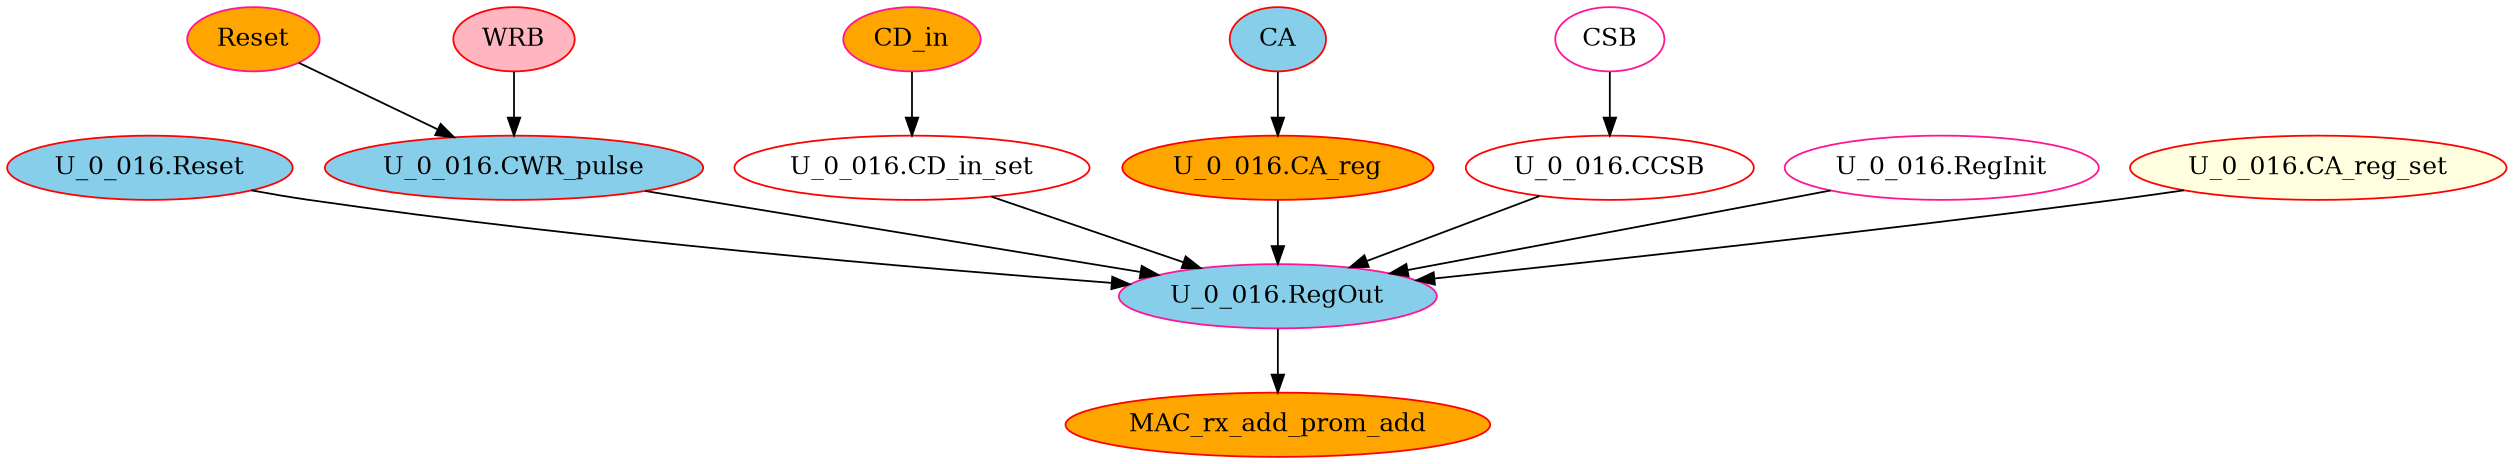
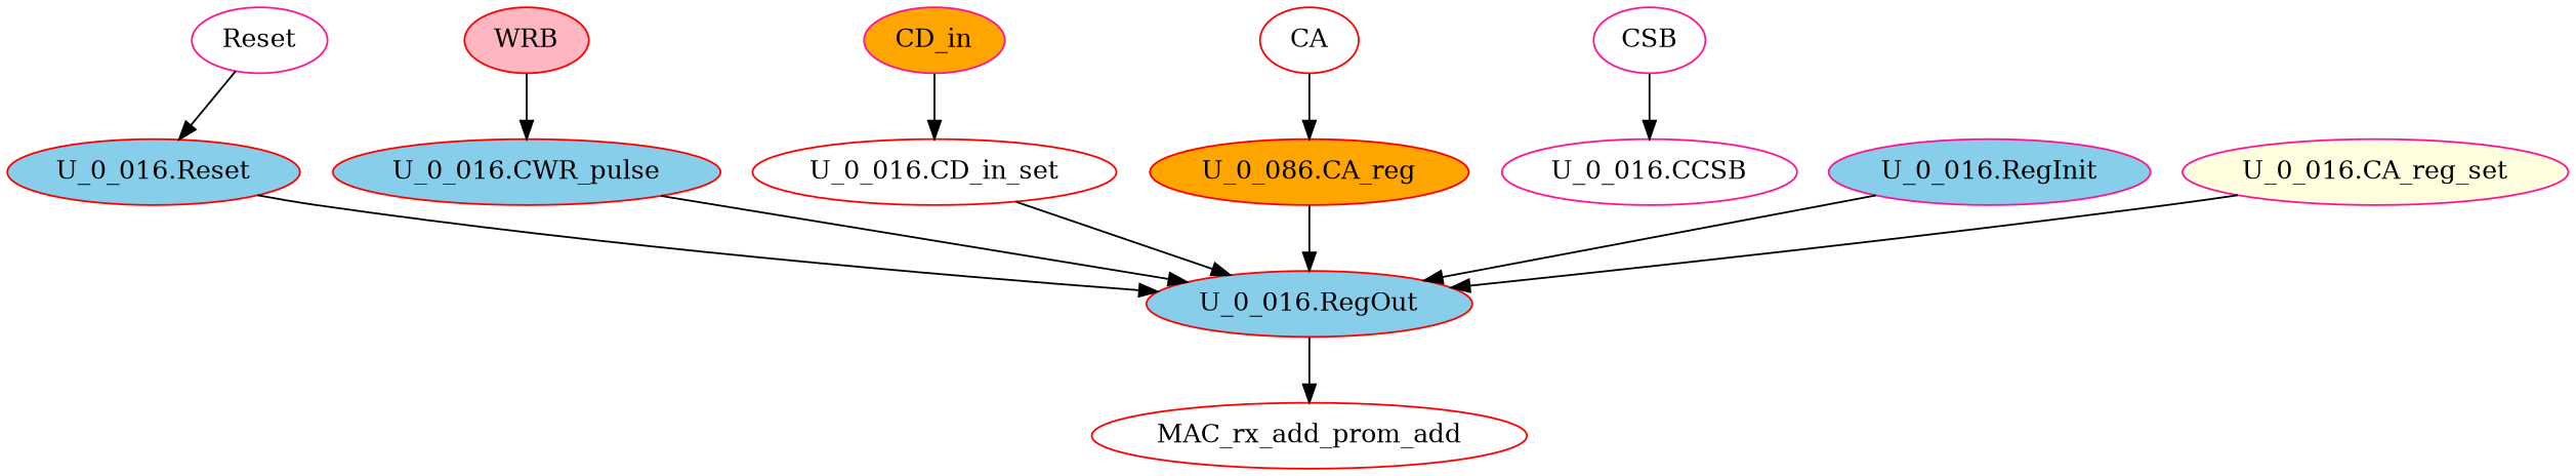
  strict digraph {
    node [color=red complexity=4 fillcolor=skyblue importance=0.0171685902472 rank=0.00429214756179 style=filled]
-   Reset [color=deeppink complexity=1 fillcolor=orange importance=0.0308170945521 rank=0.0308170945521]
+   Reset [color=deeppink complexity=1 fillcolor=white importance=0.0308170945521 rank=0.0308170945521]
    "U_0_016.Reset" [complexity=1 importance=0.029063591725 rank=0.029063591725]
-   "U_0_016.RegOut" [color=deeppink complexity=0 importance=0.0136486911662 rank=0.0]
-   MAC_rx_add_prom_add [complexity=0 fillcolor=orange importance=0.00571852560641 rank=0.0]
+   "U_0_016.RegOut" [complexity=0 importance=0.0136486911662 rank=0.0]
+   MAC_rx_add_prom_add [complexity=0 fillcolor=white importance=0.00571852560641 rank=0.0]
    WRB [fillcolor=lightpink]
    "U_0_016.CWR_pulse" [importance=0.01541508742 rank=0.00385377185501]
    n7 [complexity=2 fillcolor=white importance=0.0154295925251 label="U_0_016.CD_in_set" rank=0.00771479626255]
    CD_in [color=deeppink complexity=2 fillcolor=orange importance=0.0171830953522 rank=0.00859154767611]
-   CA
-   "U_0_016.CA_reg" [fillcolor=orange importance=0.01541508742 rank=0.00385377185501]
-   "U_0_016.CCSB" [fillcolor=white importance=0.01541508742 rank=0.00385377185501]
-   "U_0_016.RegInit" [color=deeppink complexity=2 fillcolor=white importance=0.0154021939933 rank=0.00770109699667]
-   "U_0_016.CA_reg_set" [fillcolor=lightyellow importance=0.0154021939933 rank=0.00385054849833]
+   CA [fillcolor=white]
+   "U_0_016.CA_reg" [fillcolor=orange importance=0.01541508742 rank=0.00385377185501 label="U_0_086.CA_reg"]
+   "U_0_016.CCSB" [color=deeppink fillcolor=white importance=0.01541508742 rank=0.00385377185501]
+   "U_0_016.RegInit" [color=deeppink complexity=2 importance=0.0154021939933 rank=0.00770109699667]
+   "U_0_016.CA_reg_set" [color=deeppink fillcolor=lightyellow importance=0.0154021939933 rank=0.00385054849833]
    CSB [color=deeppink fillcolor=white]
-   Reset -> "U_0_016.CWR_pulse"
+   Reset -> "U_0_016.Reset"
    "U_0_016.Reset" -> "U_0_016.RegOut"
    "U_0_016.RegOut" -> MAC_rx_add_prom_add
    WRB -> "U_0_016.CWR_pulse"
    "U_0_016.CWR_pulse" -> "U_0_016.RegOut"
    n7 -> "U_0_016.RegOut"
    CD_in -> n7
    CA -> "U_0_016.CA_reg"
    "U_0_016.CA_reg" -> "U_0_016.RegOut"
-   "U_0_016.CCSB" -> "U_0_016.RegOut"
    "U_0_016.RegInit" -> "U_0_016.RegOut"
    "U_0_016.CA_reg_set" -> "U_0_016.RegOut"
    CSB -> "U_0_016.CCSB"
  }
